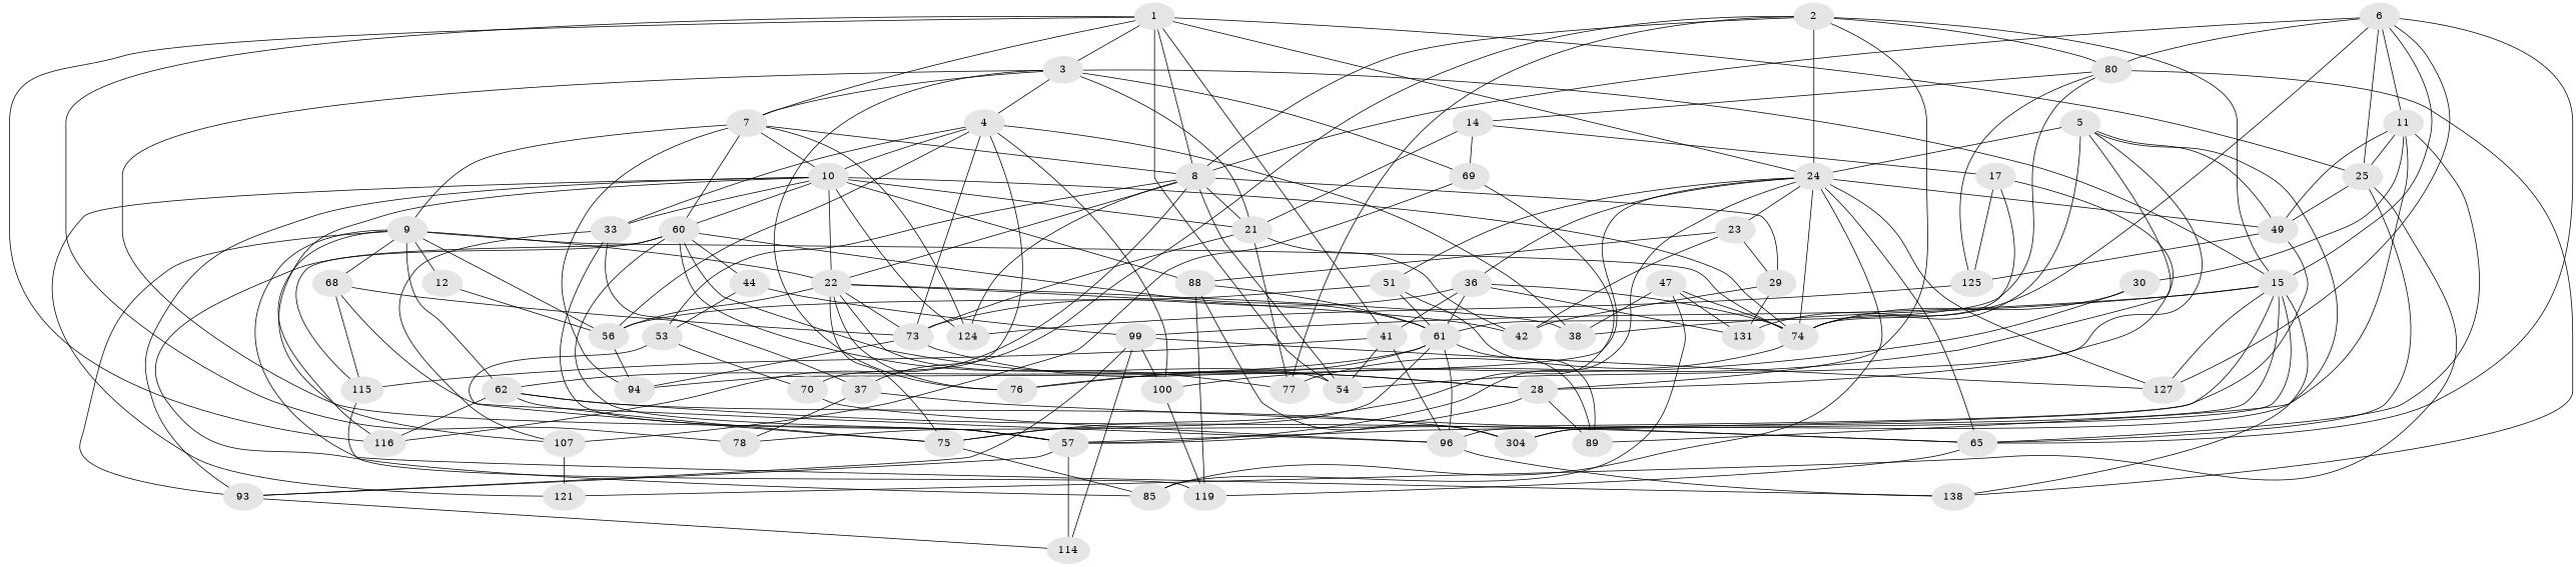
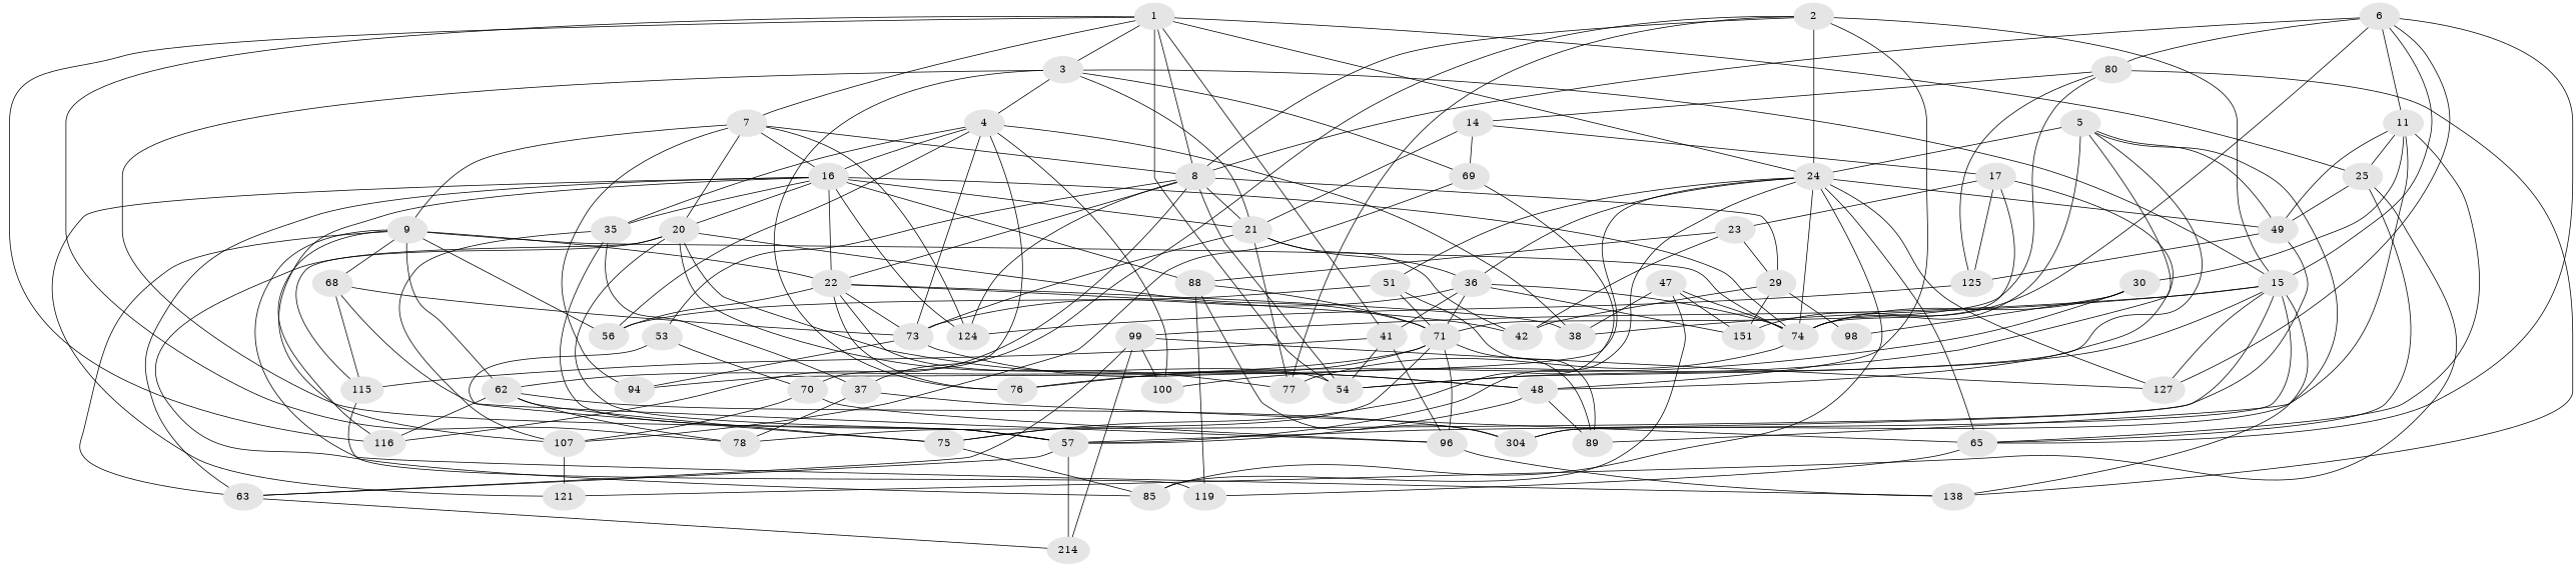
  graph {
    node [color=gray90 style=filled]
    1 [super="+26+13"]
    3 [super="+51"]
    7 [super="+80"]
    8 [super="+49+18"]
    24 [super="+43+144+65"]
    25 [super="+141"]
    41 [super="+124"]
    54
    78
    116
    15 [super="+79+105"]
    4 [super="+81+45"]
    21 [super="+33+32"]
    n14 [label=69]
    76
    57 [super="+72"]
-   16 [super="+136+19" label=10]
+   16 [super="+136+19"]
    9 [super="+89+39"]
-   20 [super="+122+90" label=60]
+   20 [super="+122+90"]
    94
    n21 [label=124]
    22 [super="+46+50"]
    29 [super="+143"]
    53
    17 [super="+47"]
-   48 [super="+135" label=28]
+   48 [super="+135"]
    74 [super="+103+86+123"]
    125
    23
    n30 [label=49 super="+71"]
    n31 [label=65 super="+137"]
    n32 [label=127]
    85
    36 [super="+101+97"]
    n35 [label=51]
    121
    96 [super="+133"]
    115
    2 [super="+31+34"]
    n40 [label=80 super="+113"]
    37
    77
    138
    14
-   61 [super="+118+112"]
+   61 [super="+118+112" label=71]
    38
    n47 [label=304]
    n48 [label=99 super="+69"]
    n49 [label=89]
-   35 [super="+109" label=33]
+   35 [super="+109"]
    56 [super="+99"]
    70
    73 [super="+82"]
    100
    42
-   44
    107
    75 [super="+140"]
-   93 [super="+120"]
+   93 [super="+120" label=63]
    88
    119
    5 [super="+87"]
    6 [super="+55+102"]
    11 [super="+95"]
-   131
+   131 [label=151]
    30
-   12
    62 [super="+139"]
    68
-   114
+   98
+   114 [label=214]
    n72 [label=47]
    1 -- 3
    1 -- 7
    1 -- 8
    1 -- 24
    1 -- 25
    1 -- 41
    1 -- 54
    1 -- 78
    1 -- 116
-   3 -- 7
    3 -- 15
    3 -- 4
    3 -- 21
    3 -- n14
    3 -- 76
    3 -- 57
    7 -- 8
    7 -- 16
    7 -- 9
    7 -- 20
    7 -- 94
    7 -- n21
    8 -- 54
    8 -- 116
    8 -- 21
    8 -- n21
    8 -- 22
    8 -- 29 [weight=2]
    8 -- 53
    24 -- 57
    24 -- 94
    24 -- 74 [weight=2]
    24 -- n30
    24 -- n31
    24 -- n32
    24 -- 85
    24 -- 36
    24 -- n35
    25 -- n30
    25 -- n31
    25 -- 121
    41 -- 54
    41 -- 96
    41 -- 115
    15 -- 57
    15 -- n32
-   15 -- 96
+   15 -- 54
    15 -- 138
    15 -- 38
    15 -- n47
    15 -- n48
    4 -- 16
    4 -- 38
    4 -- 35
    4 -- 56
    4 -- 70
    4 -- 73
    4 -- 100
+   21 -- 36
    21 -- 77
    21 -- 73
    21 -- 42
    n14 -- 107
    n14 -- 75
    57 -- 93
    57 -- 114
    16 -- 21 [weight=2]
    16 -- 20
    16 -- n21
    16 -- 22
    16 -- 74
    16 -- 121
    16 -- 35 [weight=2]
    16 -- 107
    16 -- 93
    16 -- 88
    9 -- 116
    9 -- 22 [weight=2]
    9 -- 74
    9 -- 138
    9 -- 56
    9 -- 93 [weight=2]
-   9 -- 12
    9 -- 62
    9 -- 68
    20 -- 57 [weight=2]
    20 -- 48
    20 -- 85
    20 -- 115
    20 -- 77
    20 -- 61
-   20 -- 44
    22 -- 54
    22 -- 76
    22 -- 38
    22 -- 56
    22 -- 73
    22 -- 42
-   22 -- 75
    29 -- 42
    29 -- 131
+   29 -- 98
    53 -- 70
    53 -- 75
    17 -- 48
    17 -- 74
    17 -- 125
-   24 -- 23
+   17 -- 23
    48 -- 57
    48 -- n49
    74 -- 77
    125 -- n21
    23 -- 29
    23 -- 42
    23 -- 88
    n30 -- 78
    n30 -- 125
    n31 -- 119
    36 -- 41 [weight=2]
    36 -- 74
    36 -- 61
    36 -- 73
    36 -- 131
    n35 -- 61
    n35 -- n49
    n35 -- 56
    96 -- 138
    115 -- 119
    2 -- 8
    2 -- 24 [weight=2]
    2 -- 15
    2 -- 48
-   2 -- n40
    2 -- 37
    2 -- 77
    n40 -- 125
    n40 -- 138
    n40 -- 14
    n40 -- 61
    37 -- 78
    37 -- n31
    14 -- 21
    14 -- n14
    14 -- 17
    61 -- 76
    61 -- 96
    61 -- n49
    61 -- 75
    61 -- 62
    n48 -- n32
    n48 -- 100
    n48 -- 93
    n48 -- 114
    35 -- 57
    35 -- 37
    35 -- 107
-   56 -- 94
    70 -- 96
+   70 -- 107
    73 -- 94
    73 -- 48
-   100 -- 119
-   44 -- 53
-   44 -- n48
    107 -- 121
    75 -- 85
    93 -- 114
    88 -- 61
    88 -- n47
    88 -- 119
    5 -- 24
    5 -- 54
    5 -- 74
    5 -- n30
    5 -- n49
    5 -- 100
    6 -- 8
-   6 -- 25
    6 -- 15
    6 -- n31
    6 -- n32
    6 -- n40
    6 -- 11
    6 -- 131
    11 -- 25
    11 -- n30
    11 -- n31
    11 -- n47
    11 -- 30
    30 -- 76
    30 -- 74
-   12 -- 56
-   62 -- n31
+   30 -- 98
+   62 -- 78
    62 -- 116
    62 -- n47
    62 -- 75
    68 -- 96
    68 -- 115
    68 -- 73
    n72 -- 74
    n72 -- 85
    n72 -- 38
    n72 -- 131
  }
